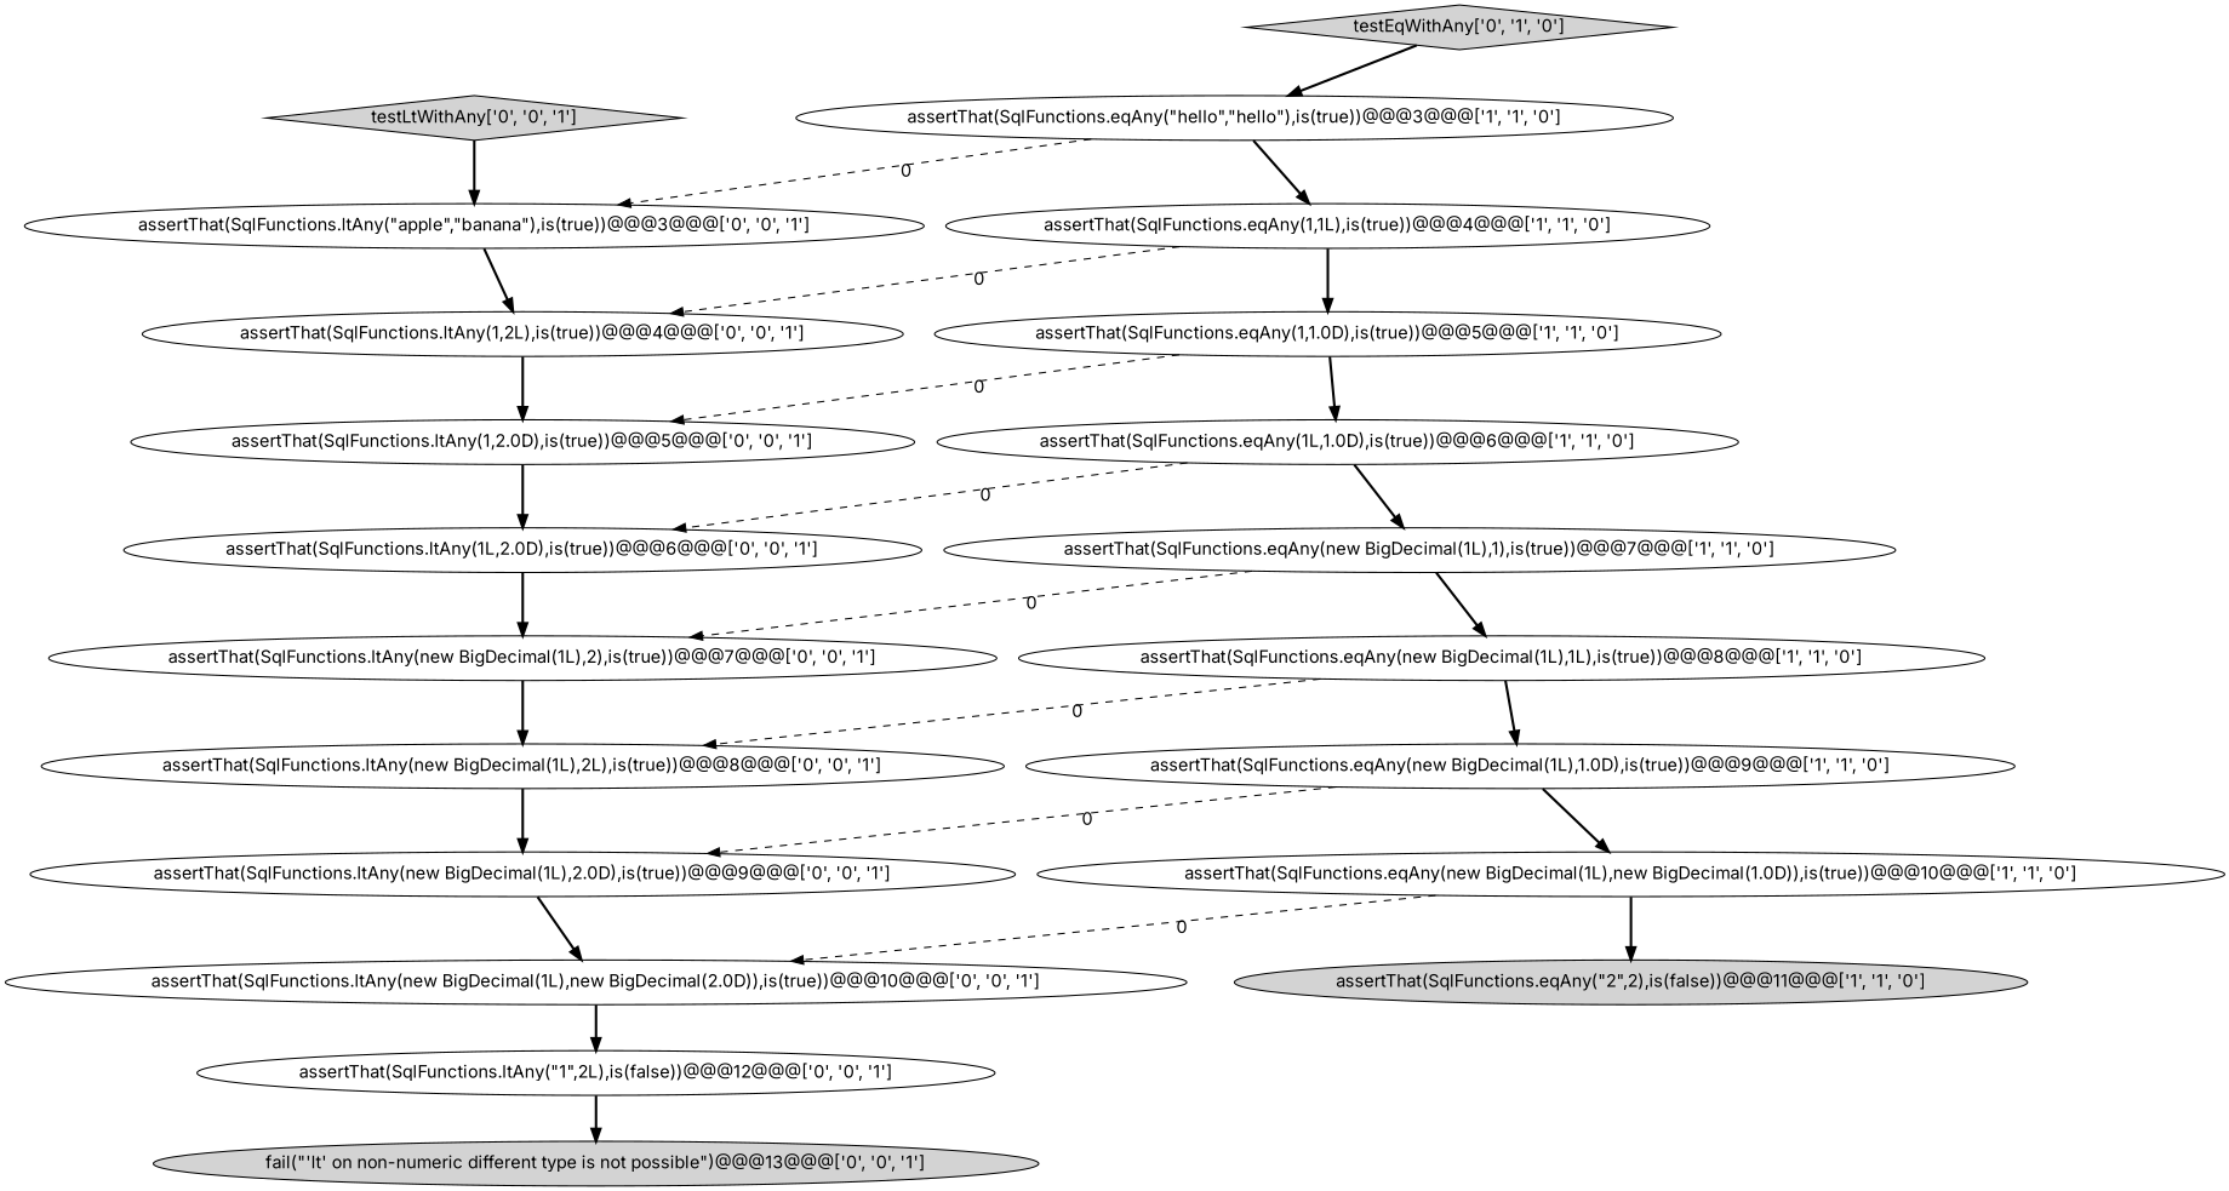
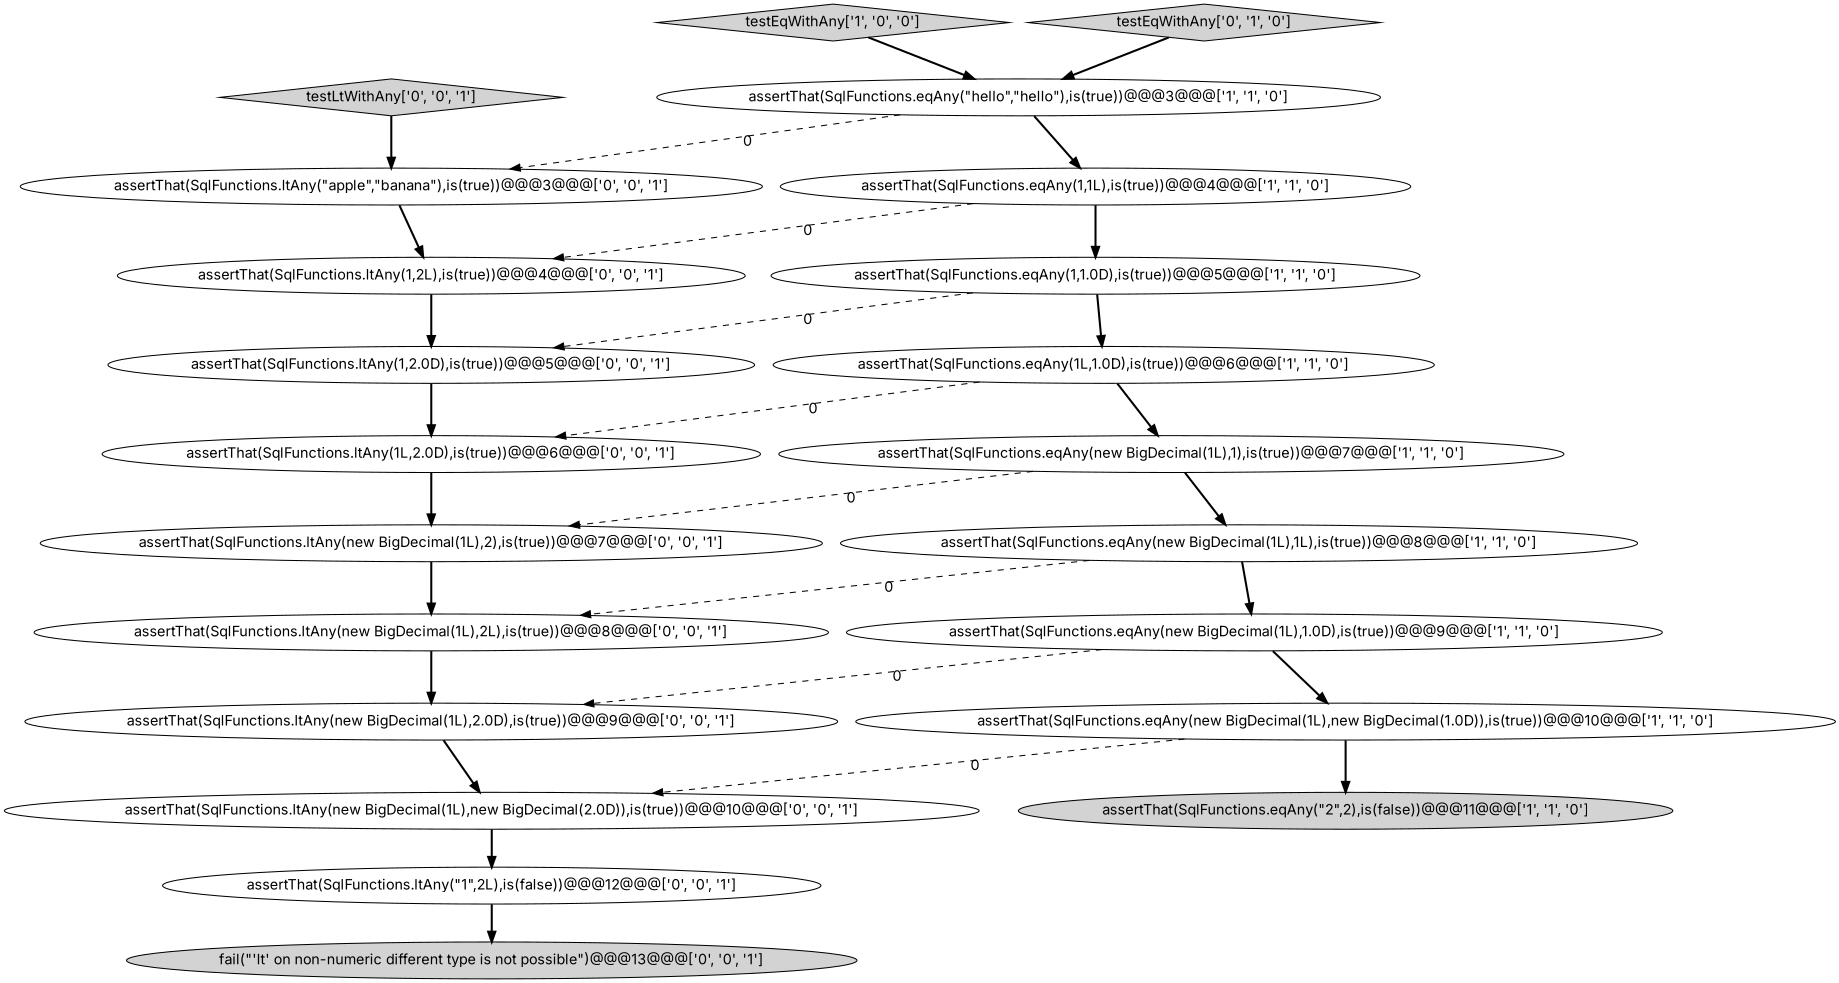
  digraph {
    fontname=Inter
    node [fillcolor=white shape=ellipse style=filled fontname=Inter]
    edge [style=bold fontname=Inter]
    n1 [label="assertThat(SqlFunctions.eqAny(new BigDecimal(1L),1.0D),is(true))@@@9@@@['1', '1', '0']"]
    n2 [label="assertThat(SqlFunctions.eqAny(new BigDecimal(1L),new BigDecimal(1.0D)),is(true))@@@10@@@['1', '1', '0']"]
    n3 [label="assertThat(SqlFunctions.ltAny(new BigDecimal(1L),2.0D),is(true))@@@9@@@['0', '0', '1']"]
    n4 [label="assertThat(SqlFunctions.eqAny(1,1L),is(true))@@@4@@@['1', '1', '0']"]
    n5 [label="assertThat(SqlFunctions.eqAny(1,1.0D),is(true))@@@5@@@['1', '1', '0']"]
    n6 [label="assertThat(SqlFunctions.ltAny(1,2L),is(true))@@@4@@@['0', '0', '1']"]
    n7 [fillcolor=lightgray label="testLtWithAny['0', '0', '1']" shape=diamond]
    n8 [label="assertThat(SqlFunctions.ltAny(\"apple\",\"banana\"),is(true))@@@3@@@['0', '0', '1']"]
+   n9 [fillcolor=lightgray label="testEqWithAny['1', '0', '0']" shape=diamond]
    n10 [label="assertThat(SqlFunctions.eqAny(\"hello\",\"hello\"),is(true))@@@3@@@['1', '1', '0']"]
    n11 [label="assertThat(SqlFunctions.ltAny(1L,2.0D),is(true))@@@6@@@['0', '0', '1']"]
    n12 [label="assertThat(SqlFunctions.ltAny(new BigDecimal(1L),2),is(true))@@@7@@@['0', '0', '1']"]
    n13 [fillcolor=lightgray label="assertThat(SqlFunctions.eqAny(\"2\",2),is(false))@@@11@@@['1', '1', '0']"]
    n14 [label="assertThat(SqlFunctions.ltAny(new BigDecimal(1L),2L),is(true))@@@8@@@['0', '0', '1']"]
    n15 [label="assertThat(SqlFunctions.ltAny(\"1\",2L),is(false))@@@12@@@['0', '0', '1']"]
    n16 [fillcolor=lightgray label="fail(\"'lt' on non-numeric different type is not possible\")@@@13@@@['0', '0', '1']"]
    n17 [label="assertThat(SqlFunctions.eqAny(new BigDecimal(1L),1),is(true))@@@7@@@['1', '1', '0']"]
    n18 [label="assertThat(SqlFunctions.eqAny(new BigDecimal(1L),1L),is(true))@@@8@@@['1', '1', '0']"]
    n19 [fillcolor=lightgray label="testEqWithAny['0', '1', '0']" shape=diamond]
    n20 [label="assertThat(SqlFunctions.eqAny(1L,1.0D),is(true))@@@6@@@['1', '1', '0']"]
    n21 [label="assertThat(SqlFunctions.ltAny(1,2.0D),is(true))@@@5@@@['0', '0', '1']"]
    n22 [label="assertThat(SqlFunctions.ltAny(new BigDecimal(1L),new BigDecimal(2.0D)),is(true))@@@10@@@['0', '0', '1']"]
    n1 -> n2
    n1 -> n3 [label=0 style=dashed]
    n2 -> n13
    n2 -> n22 [label=0 style=dashed]
    n3 -> n22
    n4 -> n5
    n4 -> n6 [label=0 style=dashed]
    n5 -> n20
    n5 -> n21 [label=0 style=dashed]
    n6 -> n21
    n7 -> n8
    n8 -> n6
+   n9 -> n10
    n10 -> n4
    n10 -> n8 [label=0 style=dashed]
    n11 -> n12
    n12 -> n14
    n14 -> n3
    n15 -> n16
    n17 -> n12 [label=0 style=dashed]
    n17 -> n18
    n18 -> n1
    n18 -> n14 [label=0 style=dashed]
    n19 -> n10
    n20 -> n11 [label=0 style=dashed]
    n20 -> n17
    n21 -> n11
    n22 -> n15
  }
